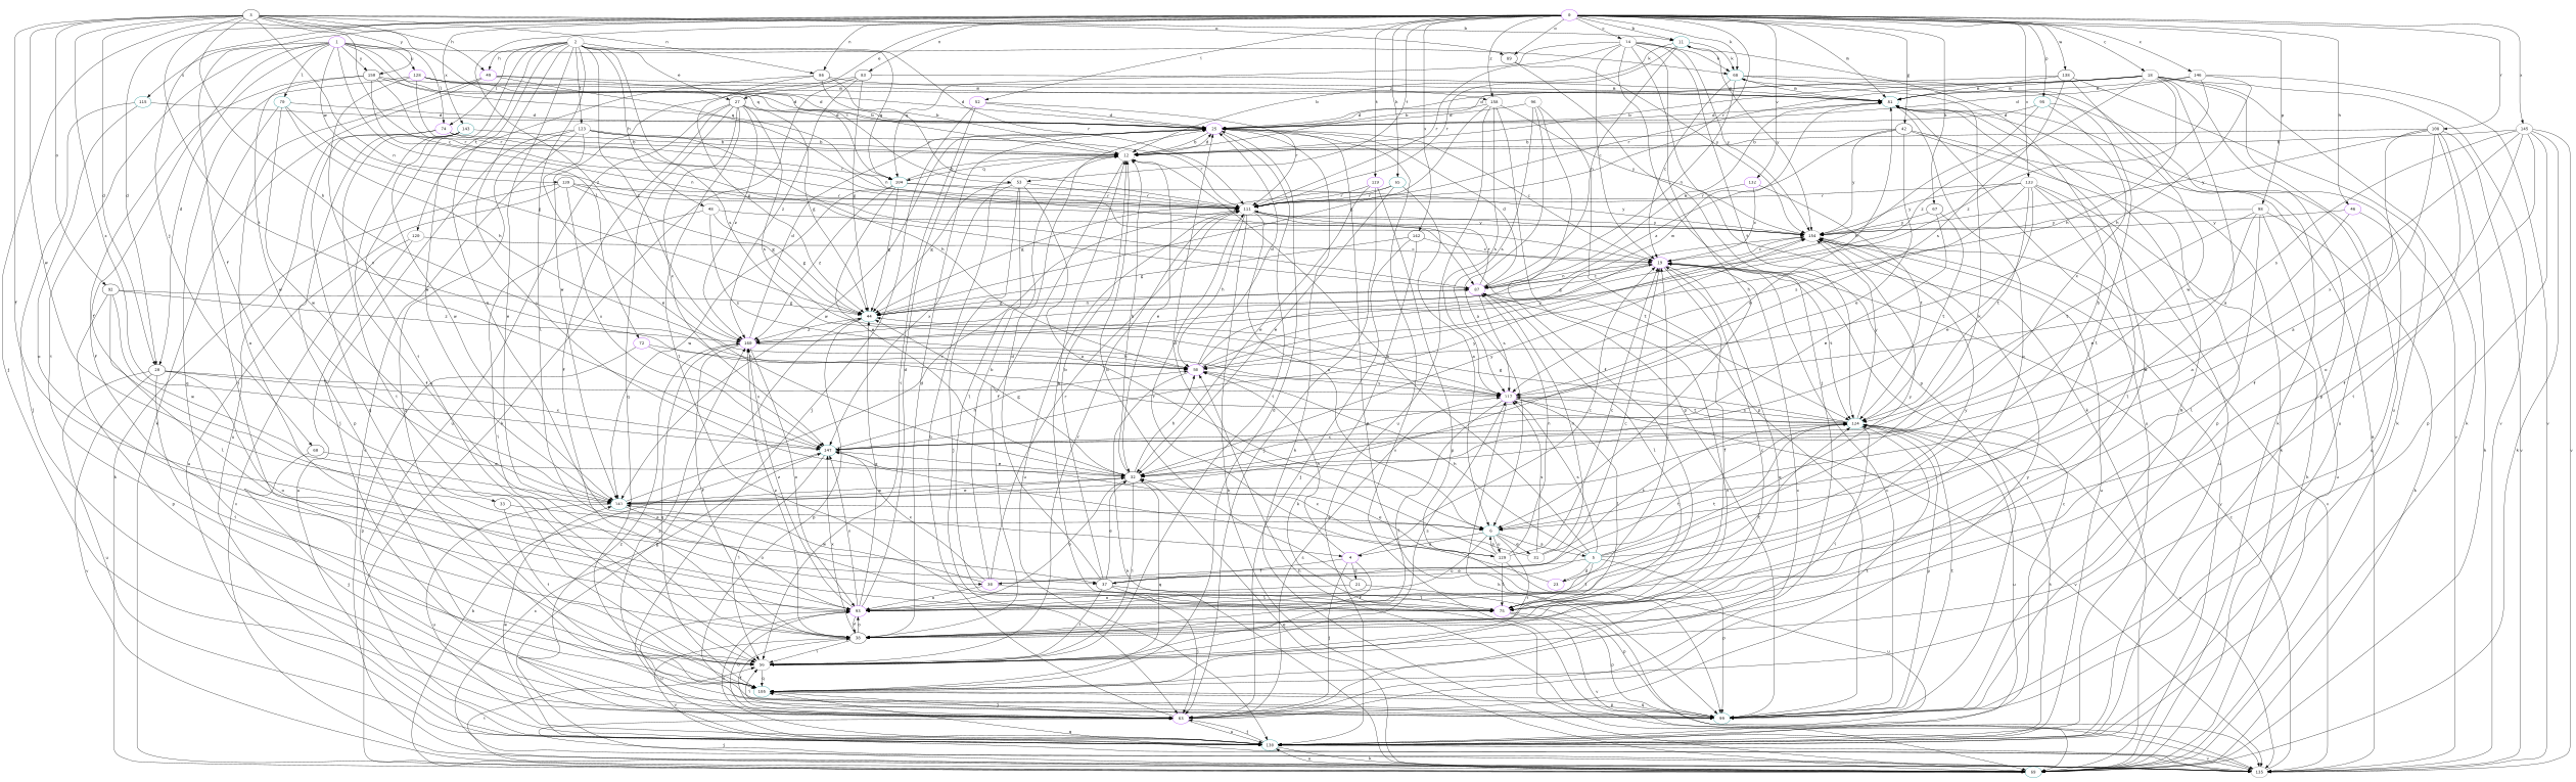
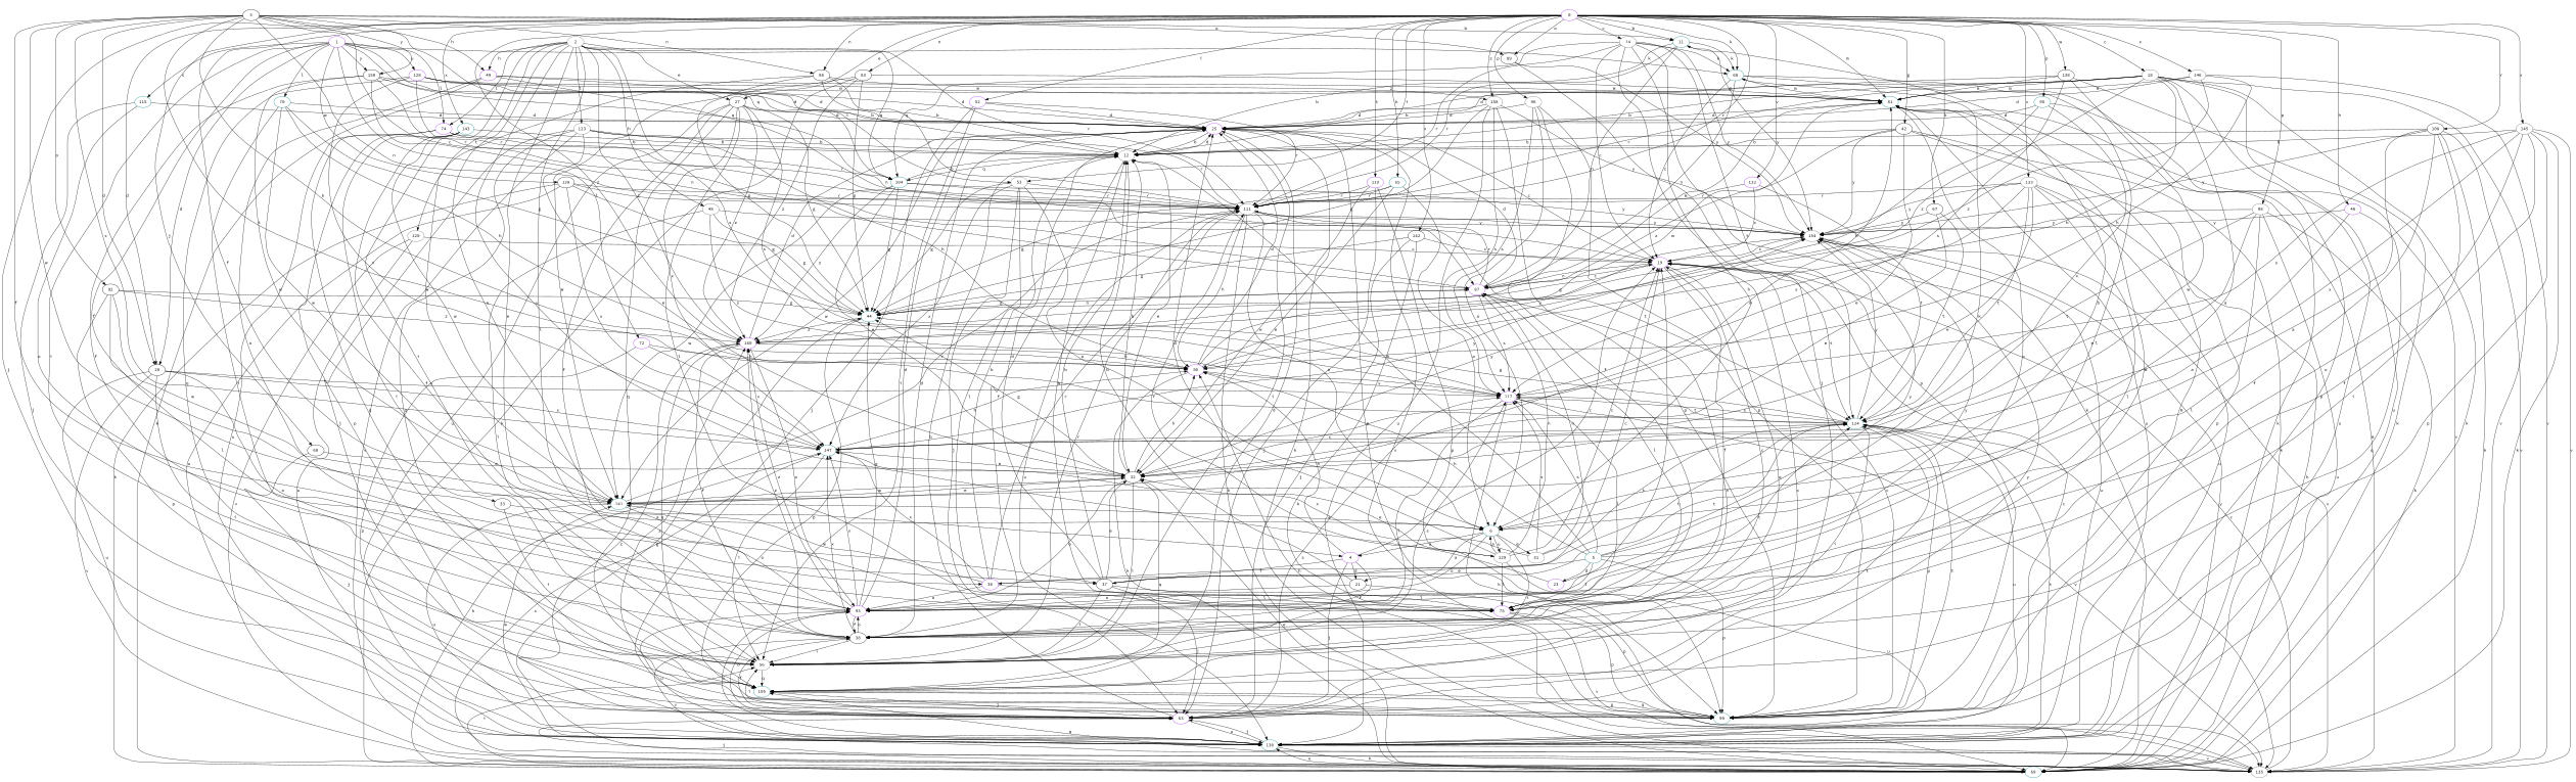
  strict digraph {
    fontname="Source Code Pro"
    node [color=purple fontname="Source Code Pro"]
    edge [fontname="Source Code Pro"]
    11 [color=teal]
    0
    14 [color=gray40]
    18 [color=gray40]
    20 [color=black]
    27 [color=black]
    33 [color=black]
    42 [color=black]
    46
    52
    53 [color=gray40]
    60 [color=black]
    63
    65 [color=teal]
    67 [color=black]
    68 [color=teal]
    81 [color=teal]
    83 [color=black]
    86 [color=black]
    89 [color=black]
    95 [color=teal]
    96 [color=gray40]
    98 [color=gray40]
    108 [color=black]
    111 [color=gray40]
    119
    132
    133 [color=gray40]
    138 [color=black]
    142 [color=black]
    143 [color=teal]
    145 [color=gray40]
    146 [color=gray40]
    158 [color=gray40]
    160
    87
    12 [color=gray40]
    154 [color=gray40]
    104 [color=teal]
    19
    124 [color=teal]
    6 [color=teal]
    69 [color=teal]
    50
    99 [color=teal]
    25
    130 [color=teal]
    135 [color=gray40]
    56 [color=gray40]
    117
    147 [color=teal]
    93
    75
    38 [color=black]
    44 [color=teal]
    105 [color=teal]
    32 [color=black]
    141 [color=teal]
    1
    37 [color=black]
    70 [color=teal]
    72
    74
    115 [color=teal]
    128
    139 [color=black]
    150 [color=black]
    2 [color=gray40]
    4
    30
    48 [color=gray40]
    49
    120 [color=gray40]
    123 [color=gray40]
    129 [color=gray40]
    21 [color=black]
    3 [color=black]
    92 [color=black]
    5 [color=teal]
    23
    31 [color=gray40]
    11 -> 68 [label=k]
    11 -> 111 [label=r]
    11 -> 87 [label=n]
    11 -> 12 [label=b]
    11 -> 154 [label=y]
    0 -> 11 [label=b]
    0 -> 14 [label=c]
    0 -> 18 [label=c]
    0 -> 20 [label=d]
    0 -> 27 [label=e]
    0 -> 33 [label=f]
    0 -> 42 [label=g]
    0 -> 46 [label=h]
    0 -> 52 [label=i]
    0 -> 53 [label=i]
    0 -> 60 [label=j]
    0 -> 63 [label=j]
    0 -> 65 [label=k]
    0 -> 67 [label=k]
    0 -> 68 [label=k]
    0 -> 81 [label=m]
    0 -> 83 [label=n]
    0 -> 86 [label=n]
    0 -> 89 [label=o]
    0 -> 95 [label=p]
+   0 -> 96 [label=p]
    0 -> 98 [label=p]
    0 -> 108 [label=r]
    0 -> 111 [label=r]
    0 -> 119 [label=t]
    0 -> 132 [label=v]
    0 -> 133 [label=v]
    0 -> 138 [label=w]
    0 -> 142 [label=x]
    0 -> 143 [label=x]
    0 -> 145 [label=x]
    0 -> 146 [label=x]
    0 -> 158 [label=z]
    0 -> 160 [label=z]
    14 -> 63 [label=j]
    14 -> 68 [label=k]
    14 -> 111 [label=r]
    14 -> 154 [label=y]
    14 -> 104 [label=q]
    14 -> 19 [label=c]
    14 -> 124 [label=t]
    14 -> 6 [label=h]
    14 -> 69 [label=k]
    18 -> 81 [label=m]
    18 -> 111 [label=r]
    18 -> 160 [label=z]
    18 -> 12 [label=b]
    18 -> 6 [label=a]
    18 -> 69 [label=k]
    18 -> 50 [label=h]
    18 -> 99 [label=p]
    18 -> 25 [label=d]
    18 -> 130 [label=u]
    18 -> 135 [label=v]
    20 -> 130 [label=u]
    20 -> 135 [label=v]
    20 -> 56 [label=i]
    20 -> 117 [label=s]
    20 -> 147 [label=x]
    20 -> 93 [label=o]
    27 -> 160 [label=z]
    27 -> 25 [label=d]
    27 -> 130 [label=u]
    27 -> 117 [label=s]
    27 -> 147 [label=x]
    27 -> 75 [label=l]
    27 -> 38 [label=f]
    27 -> 44 [label=g]
    27 -> 105 [label=q]
    33 -> 6 [label=a]
    33 -> 56 [label=i]
    42 -> 160 [label=z]
    42 -> 12 [label=b]
    42 -> 154 [label=y]
    42 -> 69 [label=k]
    42 -> 99 [label=p]
    42 -> 32 [label=e]
    46 -> 154 [label=y]
    46 -> 6 [label=a]
    46 -> 105 [label=q]
    52 -> 63 [label=j]
    52 -> 111 [label=r]
    52 -> 25 [label=d]
    52 -> 56 [label=i]
    53 -> 63 [label=j]
    53 -> 111 [label=r]
    53 -> 6 [label=a]
    53 -> 147 [label=x]
    53 -> 75 [label=l]
    53 -> 44 [label=g]
    60 -> 63 [label=j]
    60 -> 32 [label=e]
    63 -> 12 [label=b]
    63 -> 154 [label=y]
    63 -> 19 [label=c]
    63 -> 124 [label=t]
    63 -> 130 [label=u]
    63 -> 56 [label=i]
    63 -> 117 [label=s]
    63 -> 93 [label=o]
    63 -> 38 [label=f]
    65 -> 111 [label=r]
    65 -> 6 [label=a]
    65 -> 44 [label=g]
    65 -> 32 [label=e]
    67 -> 154 [label=y]
    67 -> 124 [label=t]
    67 -> 32 [label=e]
    68 -> 81 [label=m]
    68 -> 87 [label=n]
    68 -> 19 [label=c]
    68 -> 69 [label=k]
    68 -> 75 [label=l]
    81 -> 25 [label=d]
    81 -> 130 [label=u]
    81 -> 135 [label=v]
    81 -> 93 [label=o]
    83 -> 81 [label=m]
    83 -> 160 [label=z]
    83 -> 69 [label=k]
    83 -> 44 [label=g]
    83 -> 141 [label=w]
    86 -> 111 [label=r]
    86 -> 158 [label=z]
    86 -> 12 [label=b]
    86 -> 44 [label=g]
    86 -> 141 [label=w]
    89 -> 154 [label=y]
    89 -> 99 [label=p]
    95 -> 50 [label=h]
    95 -> 25 [label=d]
    95 -> 130 [label=u]
    95 -> 147 [label=x]
    96 -> 6 [label=a]
    96 -> 99 [label=p]
    96 -> 25 [label=d]
    96 -> 117 [label=s]
    96 -> 38 [label=f]
    98 -> 154 [label=y]
    98 -> 124 [label=t]
    98 -> 69 [label=k]
    98 -> 130 [label=u]
    98 -> 75 [label=l]
    98 -> 32 [label=e]
    108 -> 12 [label=b]
    108 -> 154 [label=y]
    108 -> 6 [label=a]
    108 -> 69 [label=k]
    108 -> 135 [label=v]
    108 -> 56 [label=i]
    108 -> 38 [label=f]
    111 -> 154 [label=y]
    111 -> 124 [label=t]
    111 -> 6 [label=a]
    111 -> 69 [label=k]
    111 -> 50 [label=h]
    111 -> 130 [label=u]
    119 -> 63 [label=j]
    119 -> 111 [label=r]
    119 -> 99 [label=p]
    119 -> 32 [label=e]
    132 -> 111 [label=r]
    132 -> 19 [label=c]
    132 -> 124 [label=t]
    133 -> 111 [label=r]
    133 -> 154 [label=y]
    133 -> 124 [label=t]
    133 -> 69 [label=k]
    133 -> 130 [label=u]
    133 -> 117 [label=s]
    133 -> 75 [label=l]
    133 -> 32 [label=e]
    138 -> 81 [label=m]
    138 -> 12 [label=b]
    138 -> 69 [label=k]
    138 -> 117 [label=s]
    138 -> 141 [label=w]
    142 -> 63 [label=j]
    142 -> 19 [label=c]
    142 -> 69 [label=k]
    142 -> 44 [label=g]
    143 -> 12 [label=b]
    143 -> 99 [label=p]
    143 -> 56 [label=i]
    143 -> 38 [label=f]
    143 -> 141 [label=w]
    145 -> 12 [label=b]
    145 -> 69 [label=k]
    145 -> 99 [label=p]
    145 -> 135 [label=v]
    145 -> 117 [label=s]
    145 -> 147 [label=x]
    145 -> 93 [label=o]
    145 -> 38 [label=f]
    146 -> 81 [label=m]
    146 -> 160 [label=z]
    146 -> 50 [label=h]
    146 -> 25 [label=d]
    146 -> 135 [label=v]
    158 -> 154 [label=y]
    158 -> 99 [label=p]
    158 -> 25 [label=d]
    158 -> 130 [label=u]
    158 -> 117 [label=s]
    158 -> 44 [label=g]
    160 -> 50 [label=h]
    160 -> 25 [label=d]
    160 -> 93 [label=o]
    160 -> 38 [label=f]
    160 -> 105 [label=q]
    87 -> 81 [label=m]
    87 -> 111 [label=r]
    87 -> 19 [label=c]
    87 -> 25 [label=d]
    87 -> 117 [label=s]
    87 -> 75 [label=l]
    87 -> 44 [label=g]
    12 -> 104 [label=q]
    12 -> 25 [label=d]
    12 -> 38 [label=f]
    12 -> 32 [label=e]
    154 -> 19 [label=c]
    154 -> 130 [label=u]
    154 -> 135 [label=v]
    104 -> 111 [label=r]
    104 -> 160 [label=z]
    104 -> 12 [label=b]
    104 -> 154 [label=y]
    104 -> 44 [label=g]
    104 -> 32 [label=e]
    104 -> 141 [label=w]
    19 -> 87 [label=n]
    19 -> 124 [label=t]
    19 -> 38 [label=f]
    19 -> 44 [label=g]
    19 -> 105 [label=q]
    124 -> 154 [label=y]
    124 -> 99 [label=p]
    124 -> 130 [label=u]
    124 -> 135 [label=v]
    124 -> 56 [label=i]
    124 -> 117 [label=s]
    124 -> 147 [label=x]
    124 -> 44 [label=g]
    6 -> 56 [label=i]
    6 -> 93 [label=o]
    6 -> 4 [label=a]
    6 -> 129 [label=u]
-   6 -> 5 [label=a]
+   6 -> 21 [label=a]
    6 -> 31 [label=e]
    69 -> 63 [label=j]
    69 -> 154 [label=y]
    69 -> 130 [label=u]
    69 -> 56 [label=i]
    69 -> 32 [label=e]
    50 -> 81 [label=m]
    50 -> 154 [label=y]
    50 -> 69 [label=k]
    50 -> 25 [label=d]
    50 -> 117 [label=s]
    99 -> 81 [label=m]
    99 -> 160 [label=z]
    99 -> 19 [label=c]
    99 -> 124 [label=t]
    99 -> 105 [label=q]
    25 -> 12 [label=b]
    25 -> 19 [label=c]
    25 -> 69 [label=k]
    25 -> 99 [label=p]
    25 -> 135 [label=v]
    25 -> 56 [label=i]
    25 -> 141 [label=w]
    130 -> 63 [label=j]
    130 -> 160 [label=z]
    130 -> 19 [label=c]
    130 -> 124 [label=t]
    130 -> 69 [label=k]
    130 -> 135 [label=v]
    130 -> 93 [label=o]
    130 -> 141 [label=w]
    135 -> 81 [label=m]
    135 -> 19 [label=c]
    135 -> 50 [label=h]
    135 -> 147 [label=x]
    135 -> 44 [label=g]
    135 -> 105 [label=q]
    56 -> 111 [label=r]
    56 -> 117 [label=s]
    56 -> 105 [label=q]
    117 -> 124 [label=t]
    117 -> 69 [label=k]
    117 -> 135 [label=v]
    117 -> 56 [label=i]
    117 -> 75 [label=l]
    147 -> 154 [label=y]
    147 -> 69 [label=k]
    147 -> 50 [label=h]
    147 -> 56 [label=i]
    147 -> 32 [label=e]
    93 -> 160 [label=z]
    93 -> 19 [label=c]
    93 -> 124 [label=t]
    93 -> 25 [label=d]
    93 -> 130 [label=u]
    93 -> 147 [label=x]
    93 -> 38 [label=f]
    93 -> 44 [label=g]
    75 -> 12 [label=b]
    75 -> 99 [label=p]
    75 -> 135 [label=v]
    38 -> 81 [label=m]
    38 -> 160 [label=z]
    38 -> 19 [label=c]
    38 -> 25 [label=d]
    38 -> 135 [label=v]
    38 -> 56 [label=i]
    38 -> 147 [label=x]
    38 -> 93 [label=o]
    44 -> 160 [label=z]
    44 -> 87 [label=n]
    44 -> 99 [label=p]
    105 -> 63 [label=j]
    105 -> 87 [label=n]
    105 -> 99 [label=p]
    105 -> 25 [label=d]
    32 -> 12 [label=b]
    32 -> 154 [label=y]
    32 -> 50 [label=h]
    32 -> 56 [label=i]
    32 -> 93 [label=o]
    32 -> 44 [label=g]
    32 -> 105 [label=q]
    32 -> 141 [label=w]
    141 -> 81 [label=m]
    141 -> 111 [label=r]
    141 -> 6 [label=a]
    141 -> 130 [label=u]
    141 -> 93 [label=o]
    141 -> 32 [label=e]
    1 -> 20 [label=d]
    1 -> 53 [label=i]
    1 -> 68 [label=k]
    1 -> 104 [label=q]
    1 -> 56 [label=i]
    1 -> 37 [label=f]
    1 -> 70 [label=l]
    1 -> 72 [label=l]
    1 -> 74 [label=l]
    1 -> 115 [label=s]
    1 -> 128 [label=u]
    1 -> 139 [label=w]
    1 -> 150 [label=y]
    37 -> 63 [label=j]
    37 -> 12 [label=b]
    37 -> 19 [label=c]
    37 -> 124 [label=t]
    37 -> 25 [label=d]
    37 -> 56 [label=i]
    37 -> 75 [label=l]
    37 -> 32 [label=e]
    70 -> 50 [label=h]
    70 -> 25 [label=d]
    70 -> 56 [label=i]
    70 -> 44 [label=g]
    70 -> 141 [label=w]
    72 -> 50 [label=h]
    72 -> 99 [label=p]
    72 -> 147 [label=x]
    74 -> 111 [label=r]
    74 -> 12 [label=b]
    74 -> 130 [label=u]
    74 -> 105 [label=q]
    115 -> 63 [label=j]
    115 -> 25 [label=d]
    115 -> 93 [label=o]
    128 -> 81 [label=m]
    128 -> 111 [label=r]
    128 -> 12 [label=b]
    128 -> 25 [label=d]
    128 -> 147 [label=x]
    128 -> 105 [label=q]
    139 -> 111 [label=r]
    139 -> 154 [label=y]
    139 -> 69 [label=k]
    139 -> 130 [label=u]
    139 -> 147 [label=x]
    139 -> 44 [label=g]
    150 -> 81 [label=m]
    150 -> 111 [label=r]
    150 -> 87 [label=n]
    150 -> 25 [label=d]
    150 -> 38 [label=f]
    150 -> 141 [label=w]
    2 -> 27 [label=e]
    2 -> 111 [label=r]
    2 -> 160 [label=z]
    2 -> 104 [label=q]
    2 -> 56 [label=i]
    2 -> 117 [label=s]
    2 -> 75 [label=l]
    2 -> 74 [label=l]
    2 -> 4 [label=a]
    2 -> 30 [label=e]
    2 -> 48 [label=h]
    2 -> 49 [label=h]
    2 -> 120 [label=t]
    2 -> 123 [label=t]
    2 -> 129 [label=u]
    4 -> 63 [label=j]
    4 -> 19 [label=c]
    4 -> 50 [label=h]
    4 -> 38 [label=f]
    4 -> 37 [label=f]
    4 -> 21 [label=d]
    30 -> 111 [label=r]
    30 -> 12 [label=b]
    30 -> 124 [label=t]
    30 -> 147 [label=x]
    30 -> 93 [label=o]
    30 -> 75 [label=l]
    30 -> 141 [label=w]
    48 -> 154 [label=y]
    48 -> 56 [label=i]
    48 -> 117 [label=s]
    48 -> 44 [label=g]
    49 -> 81 [label=m]
    49 -> 87 [label=n]
    49 -> 69 [label=k]
    49 -> 25 [label=d]
    49 -> 93 [label=o]
    120 -> 19 [label=c]
    120 -> 130 [label=u]
    120 -> 135 [label=v]
    123 -> 63 [label=j]
    123 -> 111 [label=r]
    123 -> 12 [label=b]
    123 -> 50 [label=h]
    123 -> 135 [label=v]
    123 -> 105 [label=q]
    123 -> 32 [label=e]
    129 -> 87 [label=n]
    129 -> 19 [label=c]
    129 -> 6 [label=a]
    129 -> 25 [label=d]
    129 -> 130 [label=u]
    129 -> 75 [label=l]
    129 -> 32 [label=e]
    21 -> 12 [label=b]
    21 -> 99 [label=p]
    21 -> 93 [label=o]
    3 -> 11 [label=b]
    3 -> 20 [label=d]
    3 -> 86 [label=n]
    3 -> 89 [label=o]
    3 -> 87 [label=n]
    3 -> 104 [label=q]
    3 -> 19 [label=c]
    3 -> 124 [label=t]
    3 -> 50 [label=h]
    3 -> 147 [label=x]
    3 -> 141 [label=w]
    3 -> 37 [label=f]
    3 -> 150 [label=y]
    3 -> 49 [label=h]
    3 -> 92 [label=o]
    92 -> 160 [label=z]
    92 -> 99 [label=p]
    92 -> 75 [label=l]
    92 -> 44 [label=g]
    92 -> 141 [label=w]
    5 -> 11 [label=b]
    5 -> 68 [label=k]
    5 -> 12 [label=b]
    5 -> 154 [label=y]
    5 -> 50 [label=h]
    5 -> 99 [label=p]
    5 -> 117 [label=s]
    5 -> 75 [label=l]
    5 -> 30 [label=e]
    5 -> 23 [label=d]
    23 -> 111 [label=r]
    23 -> 154 [label=y]
    31 -> 87 [label=n]
    31 -> 124 [label=t]
    31 -> 117 [label=s]
    31 -> 147 [label=x]
  }
